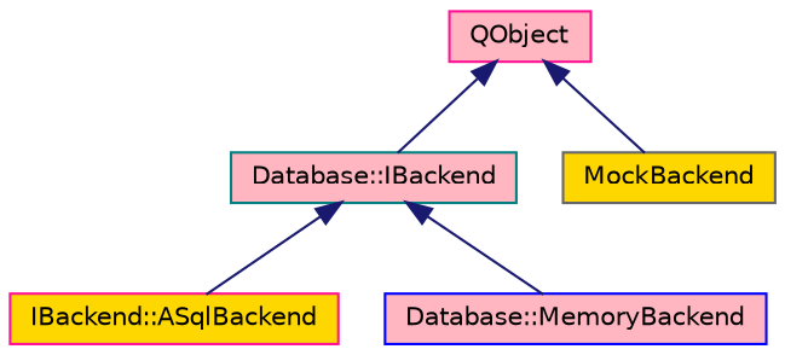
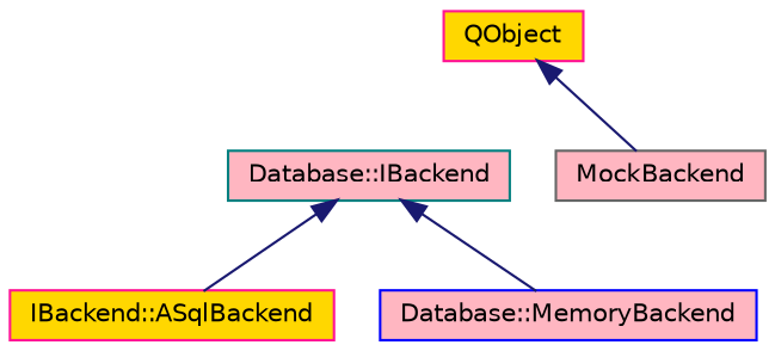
  digraph {
    node [color=deeppink fillcolor=lightpink fontname=Helvetica fontsize=10 shape=record style=filled]
    edge [color=midnightblue dir=back fontname=Helvetica fontsize=10 labelfontname=Helvetica labelfontsize=10 style=solid]
    n1 [color=teal fontcolor=black height=0.2 label="Database::IBackend" width=0.4]
    n2 [fillcolor=gold height=0.2 label="IBackend::ASqlBackend" width=0.4]
    n3 [color=blue height=0.2 label="Database::MemoryBackend" width=0.4]
-   n4 [color=gray40 fillcolor=gold height=0.2 label=MockBackend width=0.4]
-   n5 [height=0.2 label=QObject width=0.4]
+   n4 [color=gray40 height=0.2 label=MockBackend width=0.4]
+   n5 [fillcolor=gold height=0.2 label=QObject width=0.4]
    n1 -> n2
    n1 -> n3
-   n5 -> n1
    n5 -> n4
  }
